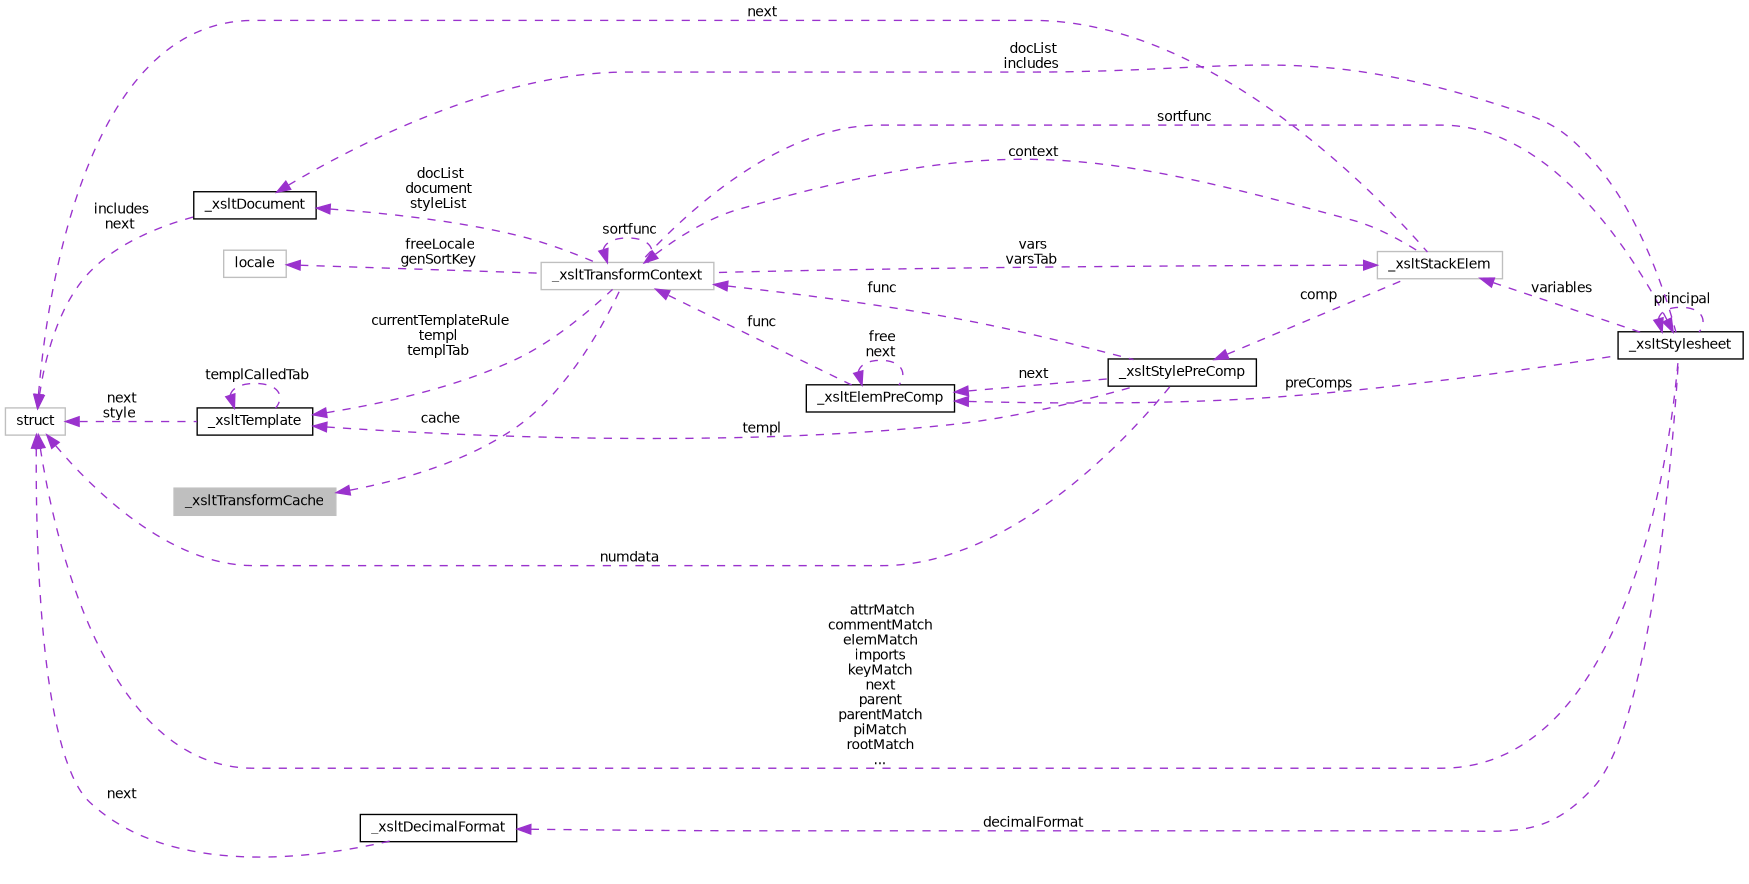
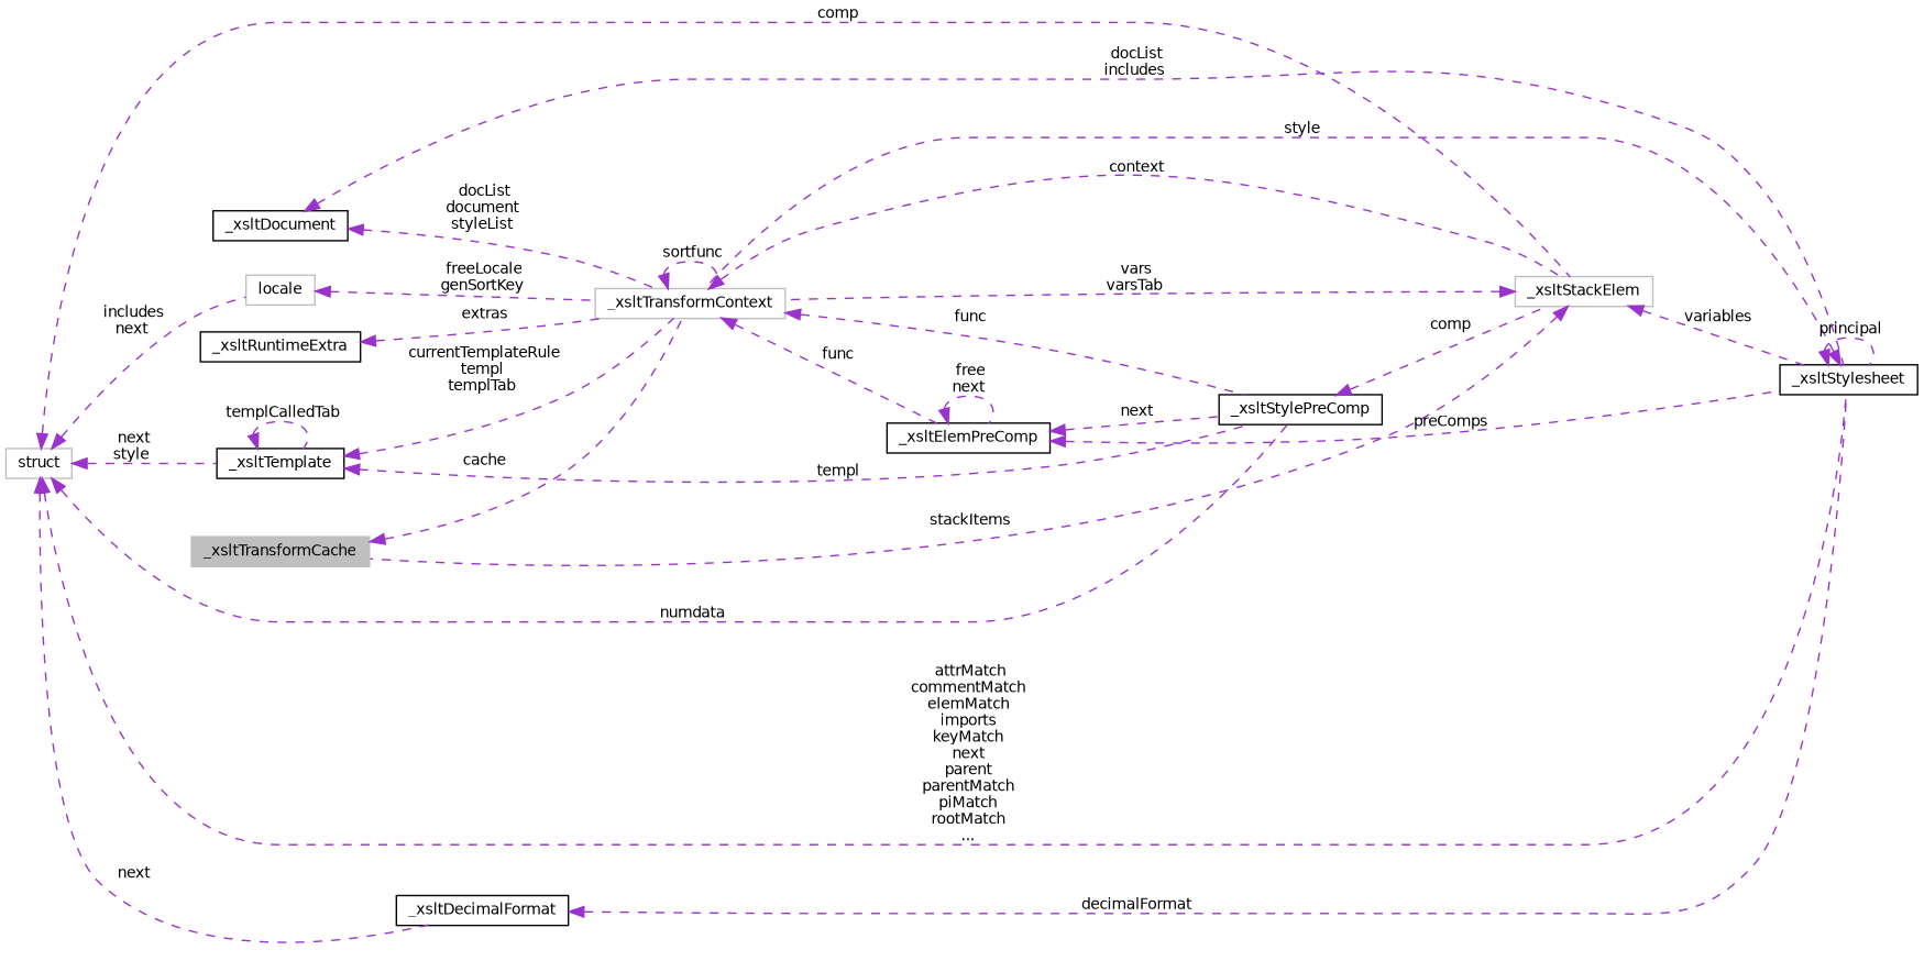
  digraph {
    rankdir=LR
    node [color=black fillcolor=white fontname=Helvetica fontsize=10 shape=record style=filled]
    edge [color=darkorchid3 dir=back fontname=Helvetica fontsize=10 labelfontname=Helvetica labelfontsize=10 style=dashed]
    n1 [color=grey75 fillcolor=grey75 fontcolor=black height=0.2 label=_xsltTransformCache width=0.4]
    n2 [color=grey75 height=0.2 label=_xsltTransformContext width=0.4]
    n3 [color=grey75 height=0.2 label=_xsltStackElem width=0.4]
    n4 [height=0.2 label=_xsltElemPreComp width=0.4]
    n5 [height=0.2 label=_xsltStylePreComp width=0.4]
    n6 [height=0.2 label=_xsltStylesheet width=0.4]
    n7 [height=0.2 label=_xsltDocument width=0.4]
    n8 [color=grey75 height=0.2 label=struct width=0.4]
    n9 [height=0.2 label=_xsltDecimalFormat width=0.4]
    n10 [height=0.2 label=_xsltTemplate width=0.4]
+   n11 [height=0.2 label=_xsltRuntimeExtra width=0.4]
    n12 [color=grey75 height=0.2 label=locale width=0.4]
    n1 -> n2 [label=" cache"]
    n2 -> n2 [label=" sortfunc"]
    n2 -> n3 [label=" context"]
    n2 -> n4 [label=" func"]
    n2 -> n5 [label=" func"]
+   n3 -> n1 [label=" stackItems"]
    n3 -> n2 [label=" vars\nvarsTab"]
    n3 -> n6 [label=" variables"]
    n4 -> n4 [label=" free\nnext"]
    n4 -> n5 [label=" next"]
    n4 -> n6 [label=" preComps"]
    n5 -> n3 [label=" comp"]
-   n6 -> n2 [label=" sortfunc"]
+   n6 -> n2 [label=" style"]
    n6 -> n6 [label=" principal"]
    n7 -> n2 [label=" docList\ndocument\nstyleList"]
    n7 -> n6 [label=" docList\nincludes"]
-   n8 -> n3 [label=" next"]
+   n8 -> n3 [label=" comp"]
    n8 -> n5 [label=" numdata"]
    n8 -> n6 [label=" attrMatch\ncommentMatch\nelemMatch\nimports\nkeyMatch\nnext\nparent\nparentMatch\npiMatch\nrootMatch\n..."]
-   n8 -> n7 [label=" includes\nnext"]
+   n8 -> n12 [label=" includes\nnext"]
    n8 -> n9 [label=" next"]
    n8 -> n10 [label=" next\nstyle"]
    n9 -> n6 [label=" decimalFormat"]
    n10 -> n2 [label=" currentTemplateRule\ntempl\ntemplTab"]
    n10 -> n5 [label=" templ"]
    n10 -> n10 [label=" templCalledTab"]
+   n11 -> n2 [label=" extras"]
    n12 -> n2 [label=" freeLocale\ngenSortKey"]
  }
